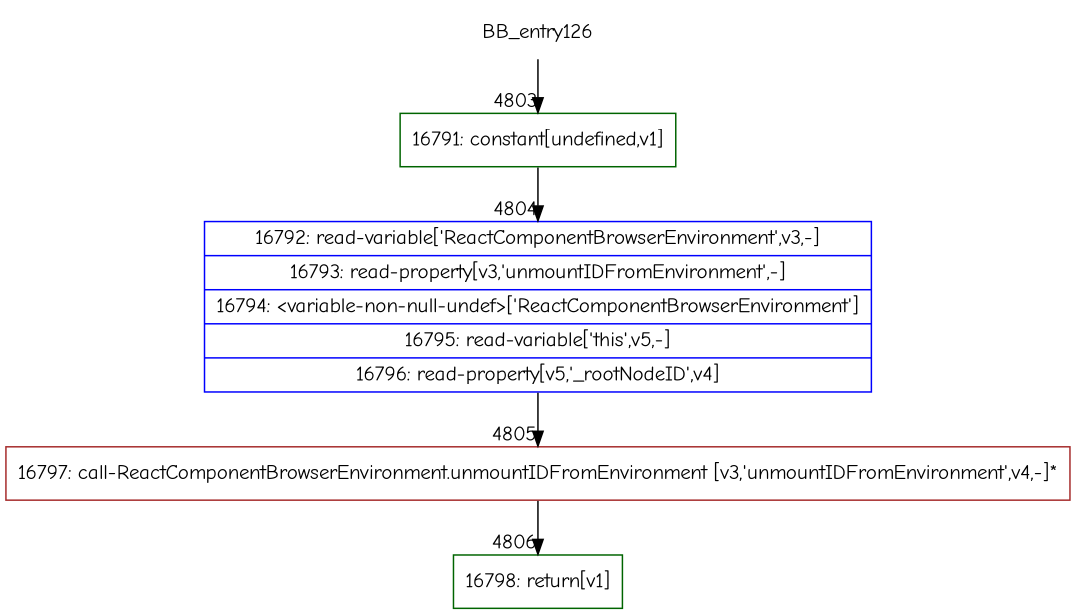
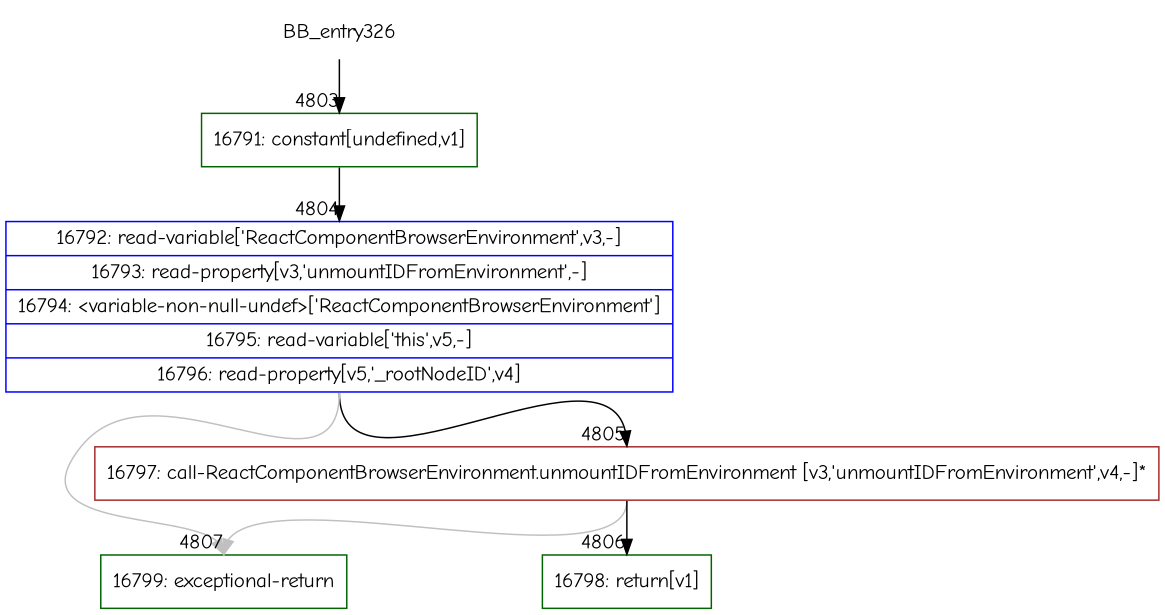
  digraph {
    fontname="Comic Neue"
    rankdir=TD
    node [color=darkgreen fontname="Comic Neue" shape=record]
    edge [fontname="Comic Neue" headport=n tailport=s]
-   BB_entry326 [color=darkorange shape=none label=BB_entry126]
+   BB_entry326 [color=darkorange shape=none]
    n2 [label="{16791: constant[undefined,v1]}"]
    n3 [color=blue label="{16792: read-variable['ReactComponentBrowserEnvironment',v3,-]|16793: read-property[v3,'unmountIDFromEnvironment',-]|16794: \<variable-non-null-undef\>['ReactComponentBrowserEnvironment']|16795: read-variable['this',v5,-]|16796: read-property[v5,'_rootNodeID',v4]}"]
    n4 [color=brown label="{16797: call-ReactComponentBrowserEnvironment.unmountIDFromEnvironment [v3,'unmountIDFromEnvironment',v4,-]*}"]
+   n5 [label="{16799: exceptional-return}"]
    n6 [label="{16798: return[v1]}"]
    BB_entry326 -> n2 [headlabel="    4803"]
    n2 -> n3 [headlabel="      4804"]
    n3 -> n4 [headlabel="      4805"]
+   n3 -> n5 [color=gray headlabel="      4807"]
+   n4 -> n5 [color=gray]
    n4 -> n6 [headlabel="      4806"]
  }
